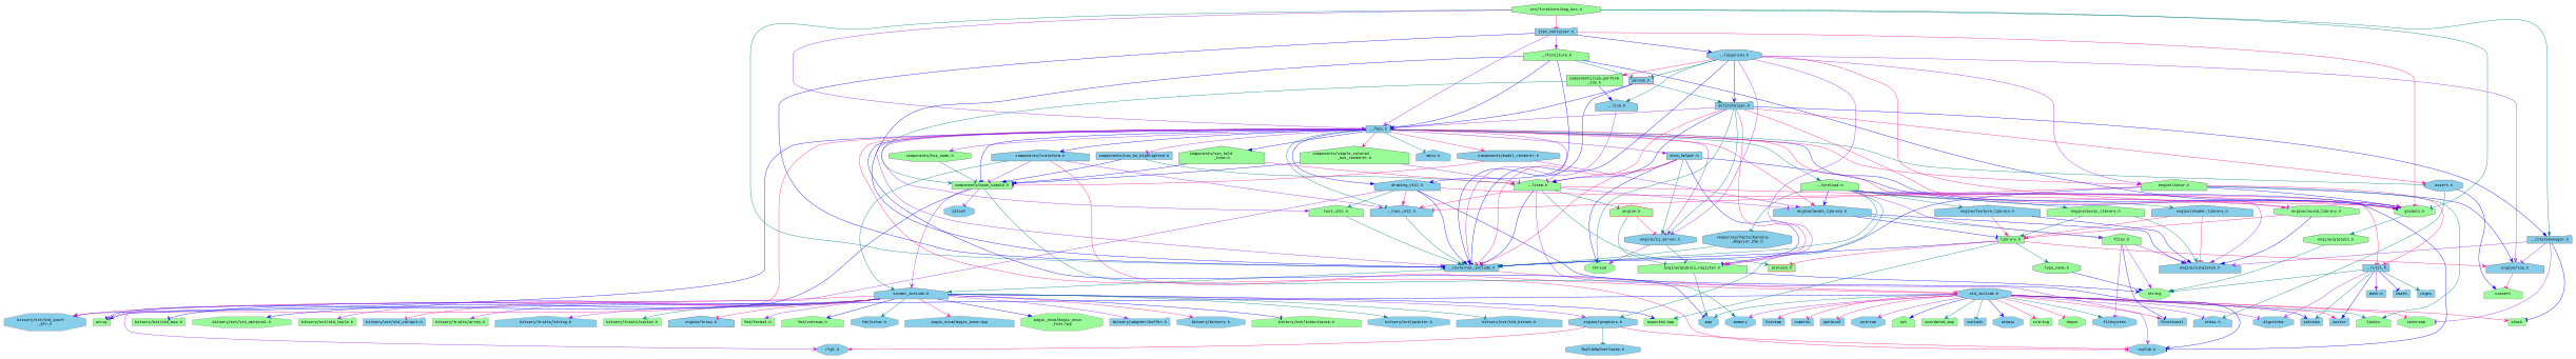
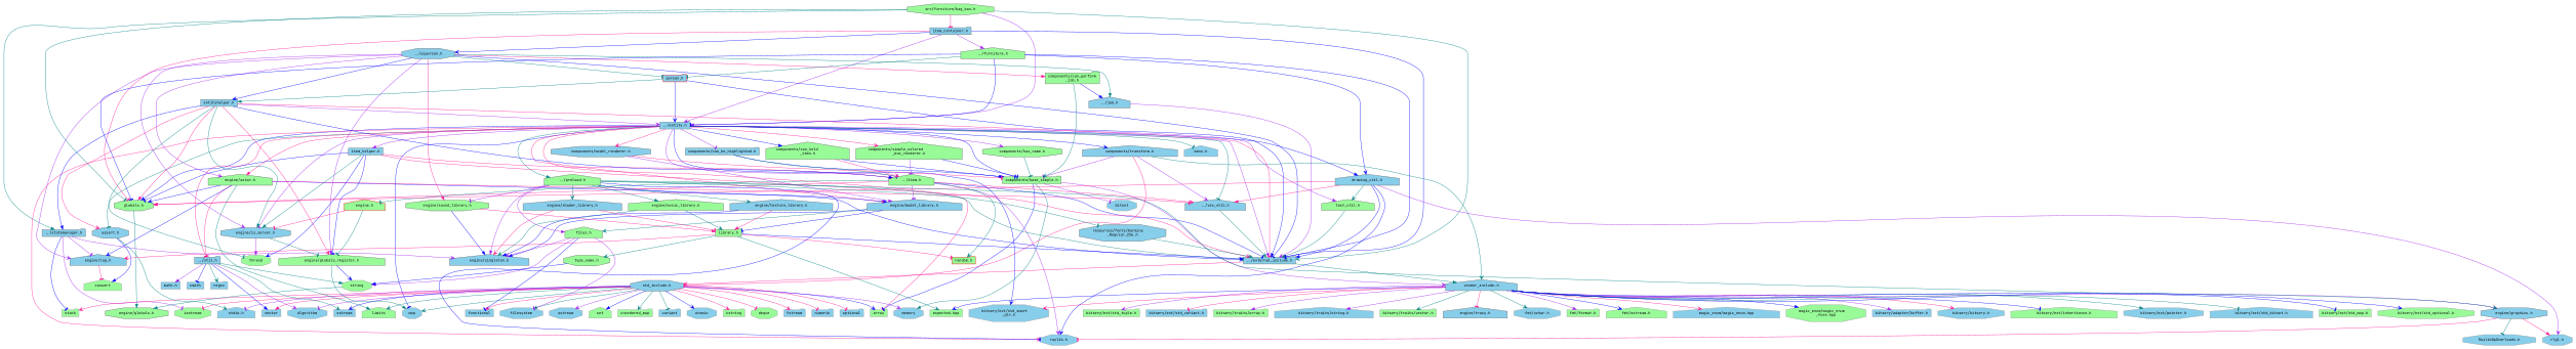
  digraph {
    fontname="JetBrains Mono"
    node [color=grey60 fillcolor=skyblue fontname="JetBrains Mono" fontsize=10 shape=folder style=filled]
    edge [arrowhead=vee color=teal fontname="JetBrains Mono" fontsize=10 labelfontname=Helvetica labelfontsize=10 style=solid]
    n1 [color=gray40 fillcolor=palegreen fontcolor=black height=0.2 label="src/furniture/bag_box.h" shape=octagon width=0.4]
    n2 [color=grey40 height=0.2 label="../external_include.h" width=0.4]
-   n3 [color=grey40 height=0.2 label="../hpp.h" width=0.4]
+   n3 [color=grey40 height=0.2 label="../entity.h" width=0.4]
    n4 [color=grey40 fillcolor=palegreen height=0.2 label="globals.h" shape=octagon width=0.4]
    n5 [color=grey40 height=0.2 label="../statemanager.h" width=0.4]
    n6 [color=grey40 height=0.2 label="item_container.h" width=0.4]
    n7 [color=grey40 height=0.2 label="std_include.h" shape=octagon width=0.4]
    n8 [color=grey40 height=0.2 label="vendor_include.h" shape=house width=0.4]
    n9 [fillcolor=palegreen height=0.2 label=array width=0.4]
    n10 [height=0.2 label=map shape=octagon width=0.4]
    n11 [height=0.2 label="bitsery/ext/std_smart\l_ptr.h" shape=octagon width=0.4]
    n12 [height=0.2 label="raylib.h" shape=octagon width=0.4]
    n13 [color=grey40 fillcolor=palegreen height=0.2 label="components/base_simple.h" width=0.4]
    n14 [color=grey40 height=0.2 label="components/can_be_highlighted.h" width=0.4]
    n15 [color=grey40 fillcolor=palegreen height=0.2 label="../item.h" shape=house width=0.4]
    n16 [color=grey40 height=0.2 label="engine/is_server.h" shape=octagon width=0.4]
    n17 [color=grey40 height=0.2 label="engine/model_library.h" shape=house width=0.4]
    n18 [color=grey40 height=0.2 label="../vec_util.h" shape=house width=0.4]
    n19 [color=grey40 fillcolor=palegreen height=0.2 label="components/can_hold\l_item.h" shape=house width=0.4]
    n20 [color=grey40 fillcolor=palegreen height=0.2 label="components/has_name.h" shape=octagon width=0.4]
    n21 [color=grey40 height=0.2 label="components/model_renderer.h" shape=octagon width=0.4]
    n22 [color=grey40 fillcolor=palegreen height=0.2 label="components/simple_colored\l_box_renderer.h" shape=house width=0.4]
    n23 [color=grey40 height=0.2 label="components/transform.h" shape=house width=0.4]
    n24 [color=grey40 height=0.2 label="assert.h" shape=octagon width=0.4]
    n25 [color=grey40 height=0.2 label="drawing_util.h" shape=house width=0.4]
    n26 [color=grey40 fillcolor=palegreen height=0.2 label="text_util.h" shape=house width=0.4]
    n27 [color=grey40 fillcolor=palegreen height=0.2 label="engine/astar.h" shape=house width=0.4]
    n28 [color=grey40 height=0.2 label="../util.h" width=0.4]
    n29 [color=grey40 height=0.2 label="item_helper.h" width=0.4]
    n30 [height=0.2 label="menu.h" shape=house width=0.4]
    n31 [color=grey40 fillcolor=palegreen height=0.2 label="../preload.h" shape=house width=0.4]
    n32 [color=grey40 fillcolor=palegreen height=0.2 label="engine/globals.h" shape=octagon width=0.4]
    n33 [fillcolor=palegreen height=0.2 label=iostream shape=octagon width=0.4]
    n34 [fillcolor=palegreen height=0.2 label=stack width=0.4]
    n35 [color=grey40 height=0.2 label="engine/singleton.h" shape=house width=0.4]
    n36 [color=grey40 height=0.2 label="engine/log.h" shape=house width=0.4]
    n37 [color=grey40 height=0.2 label="../aiperson.h" shape=octagon width=0.4]
    n38 [color=grey40 fillcolor=palegreen height=0.2 label="../furniture.h" shape=house width=0.4]
    n39 [height=0.2 label="stdio.h" shape=house width=0.4]
    n40 [height=0.2 label=algorithm shape=octagon width=0.4]
    n41 [height=0.2 label=atomic shape=octagon width=0.4]
    n42 [fillcolor=palegreen height=0.2 label=cstring width=0.4]
    n43 [fillcolor=palegreen height=0.2 label=deque shape=octagon width=0.4]
    n44 [height=0.2 label=filesystem shape=octagon width=0.4]
    n45 [height=0.2 label=fstream width=0.4]
    n46 [height=0.2 label=functional width=0.4]
    n47 [fillcolor=palegreen height=0.2 label=limits shape=house width=0.4]
    n48 [height=0.2 label=memory shape=octagon width=0.4]
    n49 [height=0.2 label=numeric width=0.4]
    n50 [height=0.2 label=optional width=0.4]
    n51 [height=0.2 label=ostream shape=octagon width=0.4]
    n52 [fillcolor=palegreen height=0.2 label=set shape=house width=0.4]
    n53 [height=0.2 label=sstream width=0.4]
    n54 [fillcolor=palegreen height=0.2 label=unordered_map width=0.4]
    n55 [height=0.2 label=variant width=0.4]
    n56 [height=0.2 label=vector width=0.4]
    n57 [color=grey40 height=0.2 label="engine/graphics.h" shape=octagon width=0.4]
    n58 [fillcolor=palegreen height=0.2 label="fmt/format.h" width=0.4]
    n59 [fillcolor=palegreen height=0.2 label="fmt/ostream.h" shape=house width=0.4]
    n60 [height=0.2 label="fmt/xchar.h" shape=octagon width=0.4]
    n61 [fillcolor=palegreen height=0.2 label="expected.hpp" width=0.4]
    n62 [height=0.2 label="magic_enum/magic_enum.hpp" shape=house width=0.4]
    n63 [fillcolor=palegreen height=0.2 label="magic_enum/magic_enum\l_fuse.hpp" shape=octagon width=0.4]
    n64 [height=0.2 label="bitsery/adapter/buffer.h" width=0.4]
    n65 [height=0.2 label="bitsery/bitsery.h" shape=octagon width=0.4]
    n66 [fillcolor=palegreen height=0.2 label="bitsery/ext/inheritance.h" shape=house width=0.4]
    n67 [height=0.2 label="bitsery/ext/pointer.h" shape=octagon width=0.4]
    n68 [height=0.2 label="bitsery/ext/std_bitset.h" shape=house width=0.4]
    n69 [fillcolor=palegreen height=0.2 label="bitsery/ext/std_map.h" width=0.4]
    n70 [fillcolor=palegreen height=0.2 label="bitsery/ext/std_optional.h" shape=octagon width=0.4]
    n71 [fillcolor=palegreen height=0.2 label="bitsery/ext/std_tuple.h" width=0.4]
    n72 [height=0.2 label="bitsery/ext/std_variant.h" width=0.4]
    n73 [fillcolor=palegreen height=0.2 label="bitsery/traits/array.h" width=0.4]
    n74 [height=0.2 label="bitsery/traits/string.h" shape=house width=0.4]
    n75 [fillcolor=palegreen height=0.2 label="bitsery/traits/vector.h" width=0.4]
    n76 [color=grey40 height=0.2 label="engine/tracy.h" shape=house width=0.4]
    n77 [height=0.2 label="rlgl.h" shape=octagon width=0.4]
    n78 [height=0.2 label="RaylibOpOverloads.h" shape=octagon width=0.4]
    n79 [height=0.2 label=bitset shape=octagon width=0.4]
    n80 [color=red fillcolor=palegreen height=0.2 label="engine.h" shape=house width=0.4]
-   n81 [color=red fillcolor=palegreen height=0.2 label="preload.h" width=0.4]
+   n81 [color=red fillcolor=palegreen height=0.2 label="random.h" width=0.4]
    n82 [color=grey40 fillcolor=palegreen height=0.2 label="engine/globals_register.h" shape=house width=0.4]
    n83 [fillcolor=palegreen height=0.2 label=thread shape=octagon width=0.4]
    n84 [color=grey40 fillcolor=palegreen height=0.2 label="files.h" shape=house width=0.4]
    n85 [color=grey40 fillcolor=palegreen height=0.2 label="library.h" width=0.4]
    n86 [fillcolor=palegreen height=0.2 label=cassert shape=house width=0.4]
    n87 [fillcolor=palegreen height=0.2 label=string shape=octagon width=0.4]
    n88 [height=0.2 label="math.h" width=0.4]
    n89 [height=0.2 label=cmath width=0.4]
    n90 [height=0.2 label=regex width=0.4]
    n91 [color=grey40 fillcolor=palegreen height=0.2 label="engine/music_library.h" shape=house width=0.4]
    n92 [color=grey40 height=0.2 label="engine/shader_library.h" shape=house width=0.4]
    n93 [color=grey40 fillcolor=palegreen height=0.2 label="engine/sound_library.h" shape=octagon width=0.4]
    n94 [color=grey40 height=0.2 label="engine/texture_library.h" shape=house width=0.4]
    n95 [color=grey40 height=0.2 label="resources/fonts/Karmina\l_Regular_256.h" shape=octagon width=0.4]
    n96 [color=grey40 fillcolor=palegreen height=0.2 label="type_name.h" shape=octagon width=0.4]
    n97 [color=grey40 fillcolor=palegreen height=0.2 label="components/can_perform\l_job.h" width=0.4]
    n98 [color=grey40 height=0.2 label="../job.h" shape=house width=0.4]
    n99 [color=grey40 height=0.2 label="entityhelper.h" width=0.4]
    n100 [color=red height=0.2 label="person.h" width=0.4]
    n1 -> n2
    n1 -> n3 [arrowhead=normal color=purple]
    n1 -> n4 [arrowhead=tee]
    n1 -> n5 [arrowhead=normal]
    n1 -> n6 [arrowhead=tee color=deeppink]
    n2 -> n7 [color=deeppink]
    n2 -> n8 [arrowhead=normal]
    n3 -> n2 [arrowhead=normal color=purple]
    n3 -> n4 [color=blue]
    n3 -> n9 [arrowhead=tee color=deeppink]
    n3 -> n10 [arrowhead=tee color=blue]
    n3 -> n11 [color=blue]
    n3 -> n12 [color=deeppink]
    n3 -> n13 [arrowhead=tee color=blue]
    n3 -> n14 [arrowhead=tee color=purple]
    n3 -> n15 [arrowhead=tee color=purple]
    n3 -> n16 [arrowhead=tee color=purple]
    n3 -> n17 [arrowhead=normal color=deeppink]
    n3 -> n18 [arrowhead=tee]
    n3 -> n19 [arrowhead=normal color=blue]
    n3 -> n20 [color=purple]
    n3 -> n21 [color=deeppink]
    n3 -> n22 [color=deeppink]
    n3 -> n23 [color=blue]
    n3 -> n24 [arrowhead=tee]
    n3 -> n25 [arrowhead=normal color=blue]
    n3 -> n26 [arrowhead=normal color=purple]
    n3 -> n27 [arrowhead=normal color=deeppink]
    n3 -> n28 [arrowhead=tee color=deeppink]
    n3 -> n29 [arrowhead=normal color=purple]
    n3 -> n30 [arrowhead=tee]
    n3 -> n31 [arrowhead=normal]
    n4 -> n32 [arrowhead=normal]
    n5 -> n33 [arrowhead=tee color=purple]
    n5 -> n34 [arrowhead=tee color=blue]
    n5 -> n35 [color=purple]
    n5 -> n36 [arrowhead=tee color=purple]
    n6 -> n2 [arrowhead=tee color=blue]
    n6 -> n3 [color=purple]
    n6 -> n4 [arrowhead=tee color=deeppink]
    n6 -> n37 [color=blue]
    n6 -> n38 [arrowhead=normal color=purple]
    n7 -> n9 [color=blue]
    n7 -> n10
    n7 -> n33 [arrowhead=tee color=deeppink]
    n7 -> n34 [color=deeppink]
    n7 -> n39 [arrowhead=tee color=purple]
    n7 -> n40 [arrowhead=tee color=purple]
    n7 -> n41 [color=blue]
    n7 -> n42 [color=deeppink]
    n7 -> n43 [arrowhead=tee color=deeppink]
    n7 -> n44 [arrowhead=normal]
    n7 -> n45 [color=deeppink]
    n7 -> n46 [arrowhead=normal color=deeppink]
    n7 -> n47
    n7 -> n48 [color=purple]
    n7 -> n49 [arrowhead=tee color=deeppink]
    n7 -> n50 [arrowhead=tee color=deeppink]
    n7 -> n51 [color=purple]
    n7 -> n52 [arrowhead=normal color=blue]
    n7 -> n53 [color=blue]
    n7 -> n54
    n7 -> n55 [arrowhead=tee]
    n7 -> n56 [arrowhead=normal color=deeppink]
    n8 -> n11 [color=deeppink]
    n8 -> n57 [color=purple]
    n8 -> n58 [arrowhead=normal color=purple]
    n8 -> n59 [color=blue]
    n8 -> n60
    n8 -> n61 [color=blue]
    n8 -> n62 [color=deeppink]
    n8 -> n63 [arrowhead=normal color=blue]
    n8 -> n64 [arrowhead=normal color=purple]
    n8 -> n65 [color=deeppink]
    n8 -> n66 [arrowhead=tee color=blue]
    n8 -> n67 [arrowhead=normal]
    n8 -> n68 [arrowhead=tee]
    n8 -> n69 [arrowhead=tee color=blue]
    n8 -> n70 [color=blue]
    n8 -> n71 [color=purple]
    n8 -> n72 [arrowhead=tee color=deeppink]
    n8 -> n73 [arrowhead=normal color=purple]
    n8 -> n74 [arrowhead=normal color=purple]
    n8 -> n75
    n8 -> n76 [arrowhead=tee color=deeppink]
    n13 -> n8 [color=purple]
    n13 -> n9 [arrowhead=tee color=blue]
    n13 -> n48 [arrowhead=normal]
    n13 -> n79 [arrowhead=tee color=purple]
    n14 -> n13 [arrowhead=normal color=blue]
    n14 -> n15 [arrowhead=tee]
    n15 -> n2 [arrowhead=tee color=blue]
    n15 -> n4 [arrowhead=normal color=deeppink]
    n15 -> n12 [color=purple]
    n15 -> n17 [arrowhead=tee color=purple]
    n15 -> n18 [color=deeppink]
    n15 -> n80 [arrowhead=tee]
    n15 -> n81
    n16 -> n82 [arrowhead=tee]
    n16 -> n83 [arrowhead=normal color=purple]
    n17 -> n35 [arrowhead=normal color=blue]
    n17 -> n84
    n17 -> n85 [arrowhead=tee color=blue]
    n18 -> n2
    n19 -> n13 [arrowhead=normal color=blue]
    n19 -> n15 [color=deeppink]
    n20 -> n13 [arrowhead=tee]
    n21 -> n13 [arrowhead=tee color=deeppink]
    n21 -> n17 [arrowhead=normal color=purple]
    n22 -> n13 [arrowhead=tee color=blue]
    n22 -> n15 [arrowhead=tee color=purple]
    n23 -> n7 [arrowhead=tee color=deeppink]
    n23 -> n8
    n23 -> n13 [arrowhead=tee color=purple]
    n23 -> n18 [color=purple]
    n24 -> n39
    n24 -> n86 [arrowhead=normal color=blue]
    n25 -> n2 [arrowhead=normal color=blue]
    n25 -> n4 [arrowhead=normal color=deeppink]
    n25 -> n12 [color=blue]
    n25 -> n18 [arrowhead=normal color=deeppink]
    n25 -> n26
    n25 -> n77 [color=purple]
    n26 -> n2 [arrowhead=normal]
    n27 -> n2 [color=blue]
    n27 -> n4 [color=blue]
    n27 -> n18 [arrowhead=tee color=deeppink]
    n27 -> n28 [arrowhead=tee color=deeppink]
    n27 -> n36 [color=blue]
    n27 -> n47 [arrowhead=normal]
    n28 -> n40 [color=purple]
    n28 -> n53
    n28 -> n56 [arrowhead=normal color=blue]
    n28 -> n87 [arrowhead=normal]
    n28 -> n88 [arrowhead=normal color=purple]
    n28 -> n89 [arrowhead=tee color=blue]
    n28 -> n90
    n29 -> n2 [color=deeppink]
    n29 -> n4 [arrowhead=tee color=blue]
    n29 -> n15 [color=deeppink]
    n29 -> n16 [arrowhead=normal]
    n29 -> n82 [arrowhead=tee color=blue]
    n29 -> n83 [color=blue]
    n31 -> n2 [arrowhead=tee]
    n31 -> n12 [arrowhead=tee color=blue]
    n31 -> n17 [color=blue]
    n31 -> n35 [arrowhead=normal color=purple]
    n31 -> n57
    n31 -> n84 [arrowhead=normal color=purple]
    n31 -> n91 [arrowhead=normal]
    n31 -> n92
    n31 -> n93 [arrowhead=tee color=purple]
    n31 -> n94
    n31 -> n95 [arrowhead=tee]
-   n32 -> n87 [arrowhead=normal]
+   n87 -> n32 [arrowhead=normal]
    n36 -> n86 [arrowhead=tee color=deeppink]
    n37 -> n2 [arrowhead=tee color=blue]
    n37 -> n16 [color=purple]
    n37 -> n27 [color=purple]
    n37 -> n36 [color=purple]
    n37 -> n82 [arrowhead=normal color=purple]
    n37 -> n93 [arrowhead=normal color=deeppink]
    n37 -> n97 [arrowhead=normal color=deeppink]
    n37 -> n98 [arrowhead=normal]
    n37 -> n99 [color=blue]
    n37 -> n100 [arrowhead=tee]
    n38 -> n2 [arrowhead=tee color=blue]
    n38 -> n3 [arrowhead=tee color=blue]
    n38 -> n4 [arrowhead=tee color=blue]
    n38 -> n25 [color=blue]
    n38 -> n100 [arrowhead=tee]
    n57 -> n12 [arrowhead=tee color=deeppink]
    n57 -> n77 [arrowhead=normal color=deeppink]
    n57 -> n78 [arrowhead=tee]
    n80 -> n16 [arrowhead=tee color=deeppink]
    n80 -> n82 [arrowhead=tee]
    n82 -> n10 [arrowhead=normal]
    n82 -> n87 [color=blue]
    n84 -> n35 [color=purple]
    n84 -> n44 [arrowhead=tee color=purple]
    n84 -> n46 [arrowhead=tee color=blue]
    n84 -> n87 [arrowhead=normal color=purple]
    n85 -> n2 [arrowhead=normal color=blue]
    n85 -> n36 [color=deeppink]
    n85 -> n61
    n85 -> n81 [arrowhead=tee color=deeppink]
    n85 -> n96
    n91 -> n35
    n91 -> n85
-   n92 -> n35 [arrowhead=tee color=deeppink]
+   n92 -> n35 [color=deeppink]
    n92 -> n85 [arrowhead=tee color=deeppink]
    n93 -> n35 [arrowhead=normal color=blue]
    n93 -> n85 [arrowhead=normal color=deeppink]
    n94 -> n35 [arrowhead=normal color=blue]
    n94 -> n85 [arrowhead=normal color=deeppink]
    n95 -> n2
    n96 -> n87 [arrowhead=normal color=blue]
    n97 -> n13
    n97 -> n98 [arrowhead=normal color=blue]
    n98 -> n2 [color=purple]
    n99 -> n2 [arrowhead=tee color=deeppink]
    n99 -> n3 [color=purple]
    n99 -> n4 [arrowhead=normal color=deeppink]
    n99 -> n5 [arrowhead=normal color=blue]
    n99 -> n15 [arrowhead=normal color=blue]
    n99 -> n16 [arrowhead=normal]
    n99 -> n24 [color=deeppink]
    n99 -> n82 [color=deeppink]
    n99 -> n83 [arrowhead=tee]
    n100 -> n2 [arrowhead=normal color=blue]
    n100 -> n3 [color=blue]
    n100 -> n99 [arrowhead=normal]
  }
